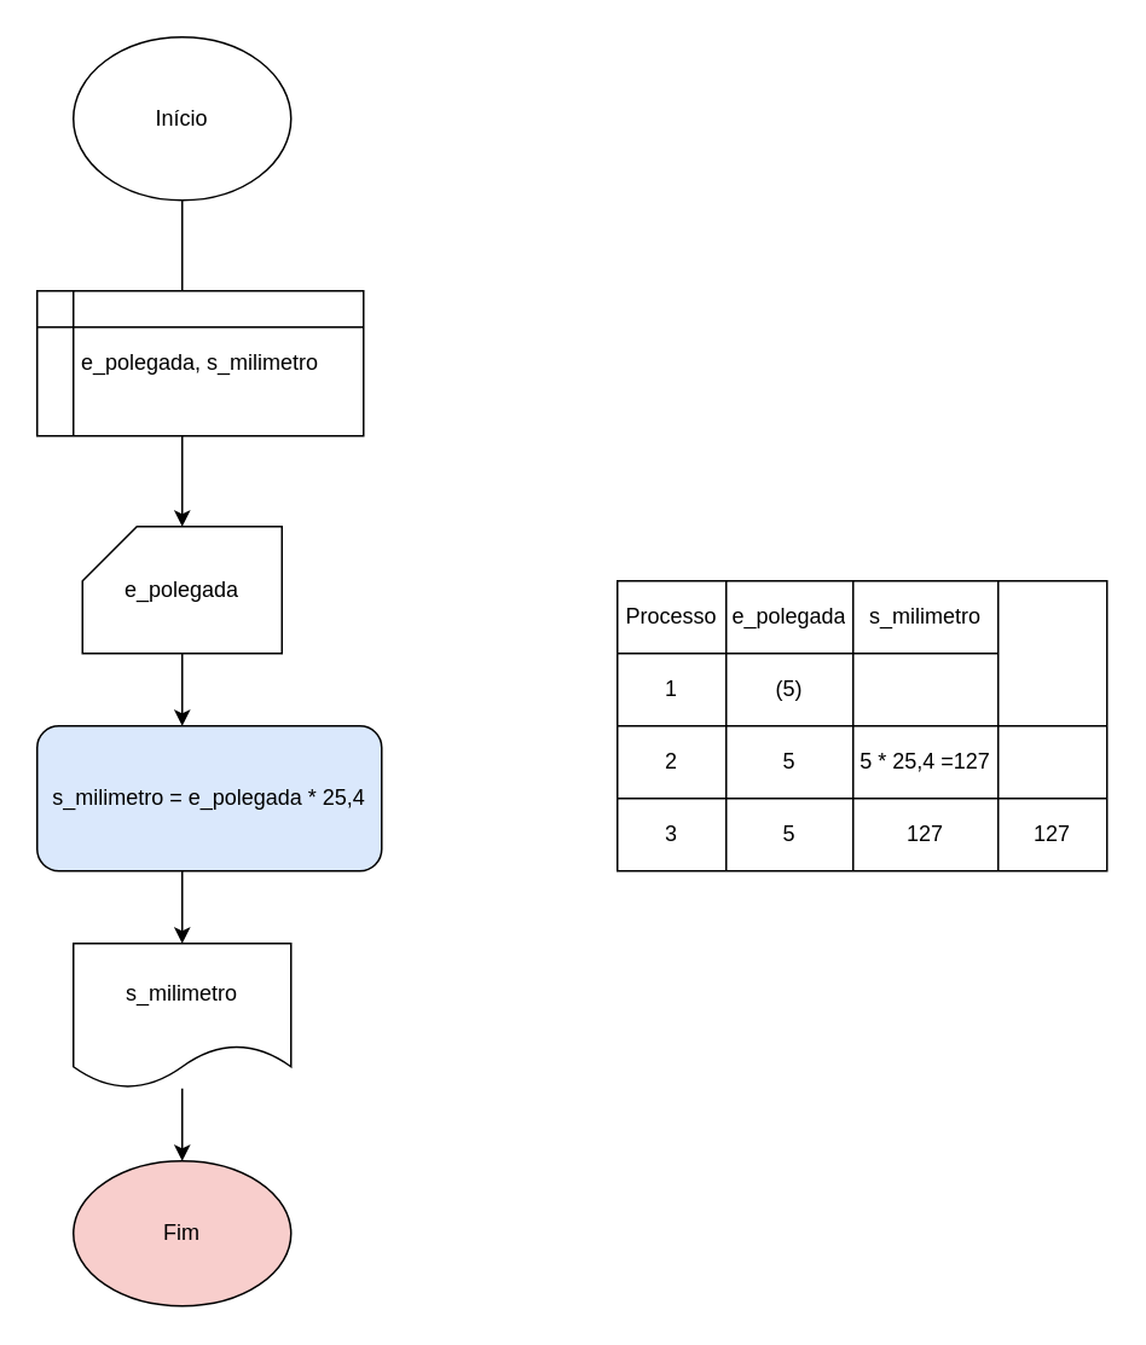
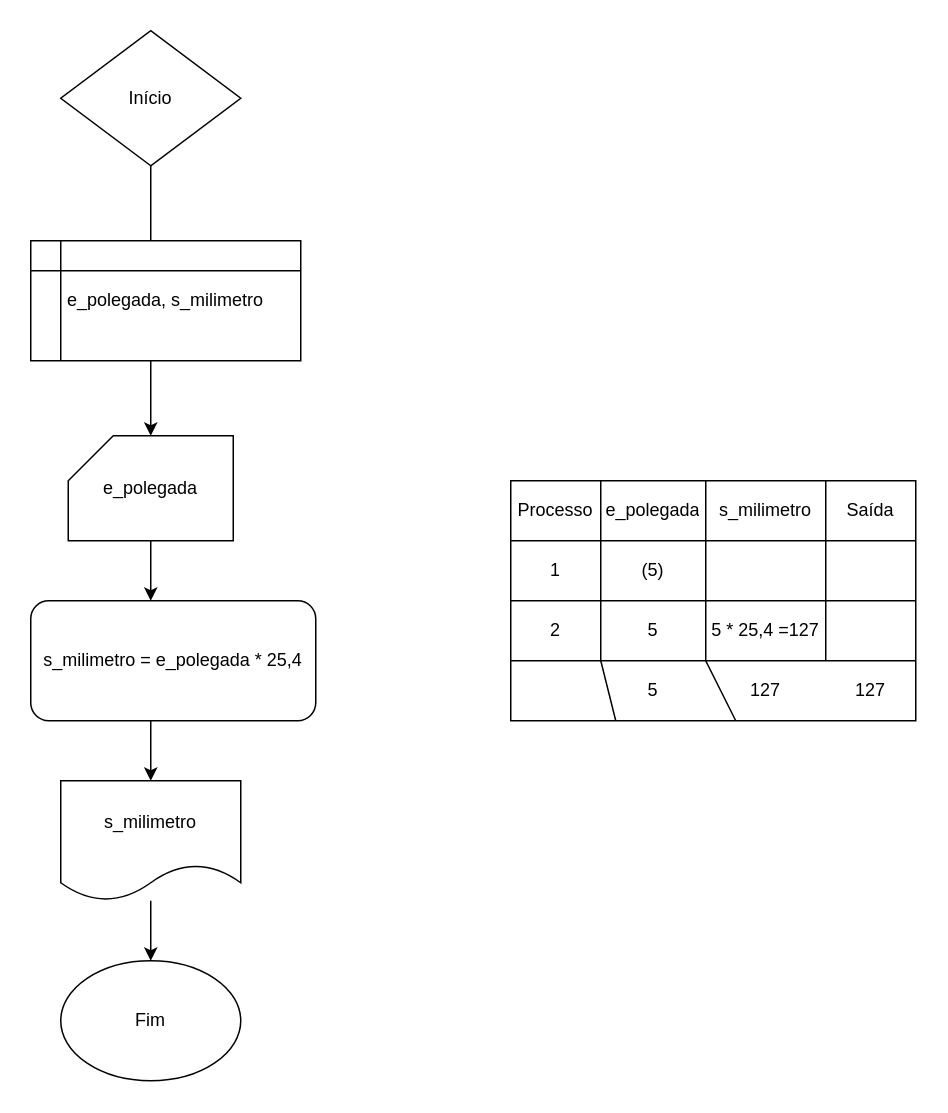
  <mxCell id="0" />
  <mxCell id="1" parent="0" />
  <mxCell id="2" value="" style="edgeStyle=orthogonalEdgeStyle;rounded=0;orthogonalLoop=1;jettySize=auto;html=1;endArrow=none;" edge="1" parent="1" source="3" target="5"><mxGeometry relative="1" as="geometry"><Array as="points"><mxPoint x="100" y="150" /><mxPoint x="100" y="150" /></Array></mxGeometry></mxCell>
- <mxCell id="3" value="Início" style="ellipse;whiteSpace=wrap;html=1;direction=west;" vertex="1" parent="1"><mxGeometry x="40" y="20" width="120" height="90" as="geometry" /></mxCell>
+ <mxCell id="3" value="Início" style="rhombus;whiteSpace=wrap;html=1;direction=west;" vertex="1" parent="1"><mxGeometry x="40" y="20" width="120" height="90" as="geometry" /></mxCell>
  <mxCell id="4" value="" style="edgeStyle=orthogonalEdgeStyle;rounded=0;orthogonalLoop=1;jettySize=auto;html=1;" edge="1" parent="1" source="5" target="7"><mxGeometry relative="1" as="geometry"><Array as="points"><mxPoint x="100" y="250" /><mxPoint x="100" y="250" /></Array></mxGeometry></mxCell>
  <mxCell id="5" value="e_polegada, s_milimetro" style="shape=internalStorage;whiteSpace=wrap;html=1;backgroundOutline=1;" vertex="1" parent="1"><mxGeometry x="20" y="160" width="180" height="80" as="geometry" /></mxCell>
  <mxCell id="6" value="" style="edgeStyle=orthogonalEdgeStyle;rounded=0;orthogonalLoop=1;jettySize=auto;html=1;" edge="1" parent="1" source="7" target="9"><mxGeometry relative="1" as="geometry"><Array as="points"><mxPoint x="100" y="390" /><mxPoint x="100" y="390" /></Array></mxGeometry></mxCell>
  <mxCell id="7" value="e_polegada" style="shape=card;whiteSpace=wrap;html=1;" vertex="1" parent="1"><mxGeometry x="45" y="290" width="110" height="70" as="geometry" /></mxCell>
  <mxCell id="8" value="" style="edgeStyle=orthogonalEdgeStyle;rounded=0;orthogonalLoop=1;jettySize=auto;html=1;" edge="1" parent="1" source="9" target="11"><mxGeometry relative="1" as="geometry"><Array as="points"><mxPoint x="100" y="490" /><mxPoint x="100" y="490" /></Array></mxGeometry></mxCell>
- <mxCell id="9" value="s_milimetro = e_polegada * 25,4" style="rounded=1;whiteSpace=wrap;html=1;fillColor=#dae8fc;" vertex="1" parent="1"><mxGeometry x="20" y="400" width="190" height="80" as="geometry" /></mxCell>
+ <mxCell id="9" value="s_milimetro = e_polegada * 25,4" style="rounded=1;whiteSpace=wrap;html=1;" vertex="1" parent="1"><mxGeometry x="20" y="400" width="190" height="80" as="geometry" /></mxCell>
  <mxCell id="10" value="" style="edgeStyle=orthogonalEdgeStyle;rounded=0;orthogonalLoop=1;jettySize=auto;html=1;" edge="1" parent="1" source="11" target="12"><mxGeometry relative="1" as="geometry" /></mxCell>
  <mxCell id="11" value="s_milimetro" style="shape=document;whiteSpace=wrap;html=1;boundedLbl=1;" vertex="1" parent="1"><mxGeometry x="40" y="520" width="120" height="80" as="geometry" /></mxCell>
- <mxCell id="12" value="Fim" style="ellipse;whiteSpace=wrap;html=1;fillColor=#f8cecc;" vertex="1" parent="1"><mxGeometry x="40" y="640" width="120" height="80" as="geometry" /></mxCell>
+ <mxCell id="12" value="Fim" style="ellipse;whiteSpace=wrap;html=1;" vertex="1" parent="1"><mxGeometry x="40" y="640" width="120" height="80" as="geometry" /></mxCell>
  <mxCell id="13" value="" style="shape=table;html=1;whiteSpace=wrap;startSize=0;container=1;collapsible=0;childLayout=tableLayout;" vertex="1" parent="1"><mxGeometry x="340" y="320" width="270" height="160" as="geometry" /></mxCell>
  <mxCell id="14" value="" style="shape=partialRectangle;html=1;whiteSpace=wrap;collapsible=0;dropTarget=0;pointerEvents=0;fillColor=none;top=0;left=0;bottom=0;right=0;points=[[0,0.5],[1,0.5]];portConstraint=eastwest;" vertex="1" parent="13"><mxGeometry width="270" height="40" as="geometry" /></mxCell>
  <mxCell id="15" value="Processo" style="shape=partialRectangle;html=1;whiteSpace=wrap;connectable=0;overflow=hidden;fillColor=none;top=0;left=0;bottom=0;right=0;" vertex="1" parent="14"><mxGeometry width="60" height="40" as="geometry" /></mxCell>
  <mxCell id="16" value="e_polegada" style="shape=partialRectangle;html=1;whiteSpace=wrap;connectable=0;overflow=hidden;fillColor=none;top=0;left=0;bottom=0;right=0;" vertex="1" parent="14"><mxGeometry x="60" width="70" height="40" as="geometry" /></mxCell>
  <mxCell id="17" value="s_milimetro" style="shape=partialRectangle;html=1;whiteSpace=wrap;connectable=0;overflow=hidden;fillColor=none;top=0;left=0;bottom=0;right=0;" vertex="1" parent="14"><mxGeometry x="130" width="80" height="40" as="geometry" /></mxCell>
+ <mxCell id="18" value="Saída" style="shape=partialRectangle;html=1;whiteSpace=wrap;connectable=0;overflow=hidden;fillColor=none;top=0;left=0;bottom=0;right=0;" vertex="1" parent="14"><mxGeometry x="210" width="60" height="40" as="geometry" /></mxCell>
  <mxCell id="19" value="" style="shape=partialRectangle;html=1;whiteSpace=wrap;collapsible=0;dropTarget=0;pointerEvents=0;fillColor=none;top=0;left=0;bottom=0;right=0;points=[[0,0.5],[1,0.5]];portConstraint=eastwest;" vertex="1" parent="13"><mxGeometry y="40" width="270" height="40" as="geometry" /></mxCell>
  <mxCell id="20" value="1" style="shape=partialRectangle;html=1;whiteSpace=wrap;connectable=0;overflow=hidden;fillColor=none;top=0;left=0;bottom=0;right=0;" vertex="1" parent="19"><mxGeometry width="60" height="40" as="geometry" /></mxCell>
  <mxCell id="21" value="(5)" style="shape=partialRectangle;html=1;whiteSpace=wrap;connectable=0;overflow=hidden;fillColor=none;top=0;left=0;bottom=0;right=0;" vertex="1" parent="19"><mxGeometry x="60" width="70" height="40" as="geometry" /></mxCell>
  <mxCell id="22" value="" style="shape=partialRectangle;html=1;whiteSpace=wrap;connectable=0;overflow=hidden;fillColor=none;top=0;left=0;bottom=0;right=0;" vertex="1" parent="19"><mxGeometry x="130" width="80" height="40" as="geometry" /></mxCell>
  <mxCell id="23" value="" style="shape=partialRectangle;html=1;whiteSpace=wrap;connectable=0;overflow=hidden;fillColor=none;top=0;left=0;bottom=0;right=0;" vertex="1" parent="19"><mxGeometry x="210" width="60" height="40" as="geometry" /></mxCell>
  <mxCell id="24" value="" style="shape=partialRectangle;html=1;whiteSpace=wrap;collapsible=0;dropTarget=0;pointerEvents=0;fillColor=none;top=0;left=0;bottom=0;right=0;points=[[0,0.5],[1,0.5]];portConstraint=eastwest;" vertex="1" parent="13"><mxGeometry y="80" width="270" height="40" as="geometry" /></mxCell>
  <mxCell id="25" value="2" style="shape=partialRectangle;html=1;whiteSpace=wrap;connectable=0;overflow=hidden;fillColor=none;top=0;left=0;bottom=0;right=0;" vertex="1" parent="24"><mxGeometry width="60" height="40" as="geometry" /></mxCell>
  <mxCell id="26" value="5" style="shape=partialRectangle;html=1;whiteSpace=wrap;connectable=0;overflow=hidden;fillColor=none;top=0;left=0;bottom=0;right=0;" vertex="1" parent="24"><mxGeometry x="60" width="70" height="40" as="geometry" /></mxCell>
  <mxCell id="27" value="5 * 25,4 =127" style="shape=partialRectangle;html=1;whiteSpace=wrap;connectable=0;overflow=hidden;fillColor=none;top=0;left=0;bottom=0;right=0;" vertex="1" parent="24"><mxGeometry x="130" width="80" height="40" as="geometry" /></mxCell>
  <mxCell id="28" value="" style="shape=partialRectangle;html=1;whiteSpace=wrap;connectable=0;overflow=hidden;fillColor=none;top=0;left=0;bottom=0;right=0;" vertex="1" parent="24"><mxGeometry x="210" width="60" height="40" as="geometry" /></mxCell>
  <mxCell id="29" value="" style="shape=partialRectangle;html=1;whiteSpace=wrap;collapsible=0;dropTarget=0;pointerEvents=0;fillColor=none;top=0;left=0;bottom=0;right=0;points=[[0,0.5],[1,0.5]];portConstraint=eastwest;" vertex="1" parent="13"><mxGeometry y="120" width="270" height="40" as="geometry" /></mxCell>
- <mxCell id="30" value="3" style="shape=partialRectangle;html=1;whiteSpace=wrap;connectable=0;overflow=hidden;fillColor=none;top=0;left=0;bottom=0;right=0;" vertex="1" parent="29"><mxGeometry width="60" height="40" as="geometry" /></mxCell>
  <mxCell id="31" value="5" style="shape=partialRectangle;html=1;whiteSpace=wrap;connectable=0;overflow=hidden;fillColor=none;top=0;left=0;bottom=0;right=0;" vertex="1" parent="29"><mxGeometry x="60" width="70" height="40" as="geometry" /></mxCell>
  <mxCell id="32" value="127" style="shape=partialRectangle;html=1;whiteSpace=wrap;connectable=0;overflow=hidden;fillColor=none;top=0;left=0;bottom=0;right=0;" vertex="1" parent="29"><mxGeometry x="130" width="80" height="40" as="geometry" /></mxCell>
  <mxCell id="33" value="127" style="shape=partialRectangle;html=1;whiteSpace=wrap;connectable=0;overflow=hidden;fillColor=none;top=0;left=0;bottom=0;right=0;" vertex="1" parent="29"><mxGeometry x="210" width="60" height="40" as="geometry" /></mxCell>
